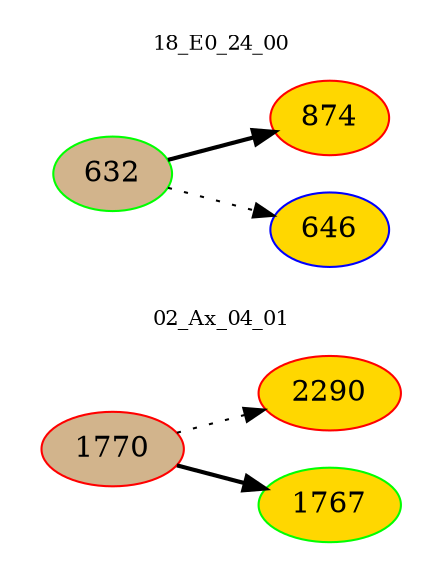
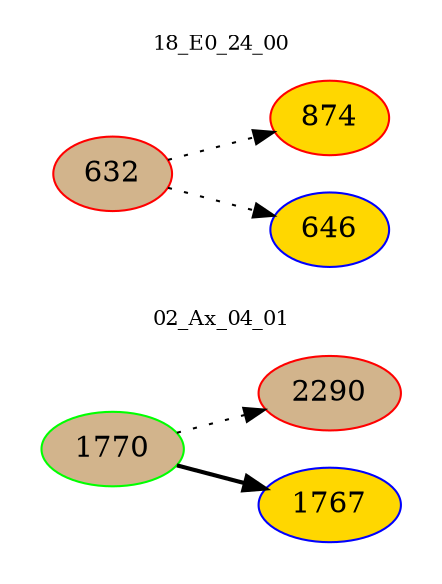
  digraph {
    rankdir=LR
    node [color=green fillcolor=gold style=filled]
    edge [color=black style=bold]
-   n1 [color=red fillcolor=tan label=1770]
-   n2 [label=1767]
-   n3 [color=red label=2290]
-   n4 [fillcolor=tan label=632]
+   n1 [fillcolor=tan label=1770]
+   n2 [color=blue label=1767]
+   n3 [color=red fillcolor=tan label=2290]
+   n4 [color=red fillcolor=tan label=632]
    n5 [color=blue label=646]
    n6 [color=red label=874]
    subgraph cluster_1 {
      color=white
      fontsize=10
      label="02_Ax_04_01"
      n1
      n2
      n3
    }
    subgraph cluster_2 {
      color=white
      fontsize=10
      label="18_E0_24_00"
      n4
      n5
      n6
    }
    n1 -> n2
    n1 -> n3 [style=dotted]
    n4 -> n5 [style=dotted]
-   n4 -> n6
+   n4 -> n6 [style=dotted]
  }
